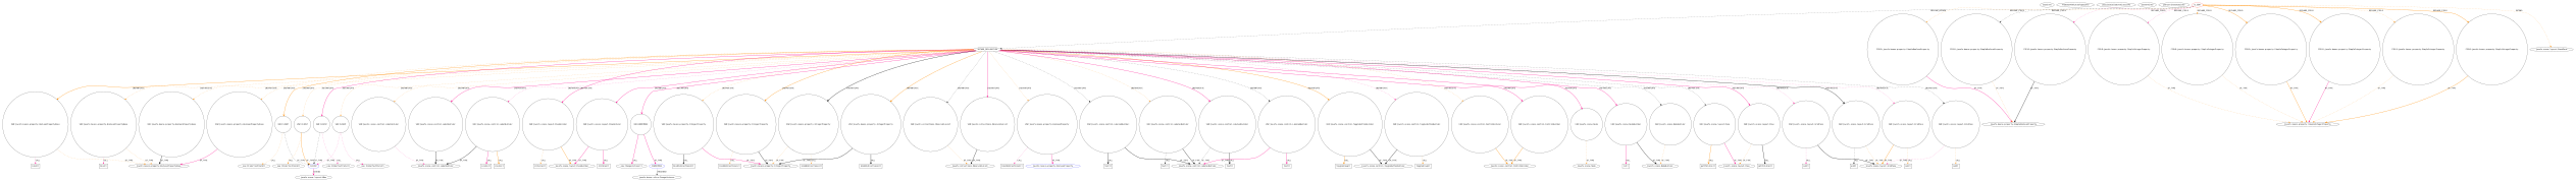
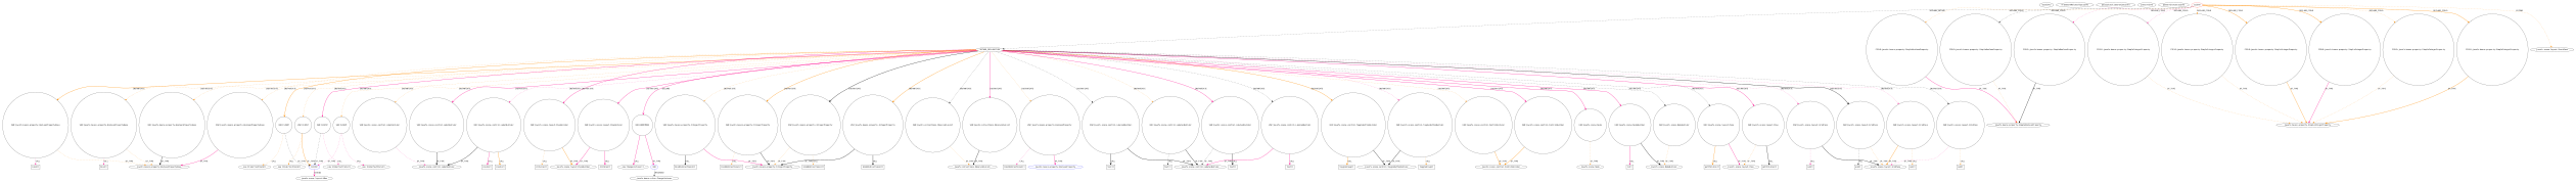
  digraph {
    fontname="JetBrains Mono"
    node [fontname="JetBrains Mono" isFrameworkType=false vertexType=VARIABLE_EXPRESION shape=circle]
    edge [arrowhead=vee color=darkorange fontname="JetBrains Mono" style=bold]
    baseInfo [category=pattern graphId=2590 isAnonymous=false possibleRelation=true isFrameworkType="" vertexType="" shape=""]
    frameworkRelatedTypesInfo [0="javafx.scene.layout.StackPane" isFrameworkType="" vertexType="" shape=""]
    possibleCollaborationsInfo [0="2590~INSTANTIATION-CLIENT_METHOD_DECLARATION-~javafx.scene.layout.StackPane ~javafx.beans.value.ChangeListener ~false~true" 1="2590~INSTANTIATION-CLIENT_METHOD_DECLARATION-INSTANTIATION-CLIENT_METHOD_DECLARATION-INSTANTIATION-CLIENT_METHOD_DECLARATION-INSTANTIATION-CLIENT_METHOD_DECLARATION-~javafx.scene.layout.StackPane ~javafx.scene.layout.HBox ~false~false" isFrameworkType="" vertexType="" shape=""]
    patternInfo [frequency=2.0 patternRootClient=0 isFrameworkType="" vertexType="" shape=""]
    patternInstancesInfo [0="SaiPradeepDandem-javafx2-gradient-builder~/SaiPradeepDandem-javafx2-gradient-builder/javafx2-gradient-builder-master/src/main/java/com/javafx/gradientbuilder/application/RadialSettingsLayout.java~RadialSettingsLayout~1170" 1="SaiPradeepDandem-javafx2-gradient-builder~/SaiPradeepDandem-javafx2-gradient-builder/javafx2-gradient-builder-master/src/main/java/com/javafx/gradientbuilder/application/LinearSettingsLayout.java~LinearSettingsLayout~1172" isFrameworkType="" vertexType="" shape=""]
    n6 [label="new SliderTextField()" vertexType=CONSTRUCTOR_CALL shape=""]
    n7 [label="VAR:CLIENT"]
    n8 [color=blue label=CLIENT vertexType=REFERENCE_CLIENT_CLASS_DECLARATION shape=""]
    n9 [label="javafx.scene.layout.HBox" vertexType=FRAMEWORK_CLASS_TYPE shape=""]
    n10 [label=METHOD_DECLARATION shape=ellipse vertexType=CLIENT_METHOD_DECLARATION]
    n11 [label="VAR:javafx.scene.NodeBuilder"]
    n12 [label="VAR:javafx.scene.NodeBuilder"]
    n13 [label="VAR:javafx.scene.layout.Pane"]
    n14 [label="VAR:javafx.scene.layout.Pane"]
    n15 [label="VAR:javafx.scene.layout.GridPane"]
    n16 [label="VAR:javafx.scene.layout.GridPane"]
    n17 [label="VAR:javafx.scene.layout.GridPane"]
    n18 [label="VAR:javafx.scene.layout.GridPane"]
    n19 [label="VAR:javafx.beans.property.BooleanPropertyBase"]
    n20 [label="VAR:javafx.beans.property.BooleanPropertyBase"]
    n21 [label="VAR:javafx.beans.property.BooleanPropertyBase"]
    n22 [label="VAR:javafx.beans.property.BooleanPropertyBase"]
    n23 [label="VAR:javafx.scene.control.LabelBuilder"]
    n24 [label="VAR:javafx.scene.control.LabelBuilder"]
    n25 [label="VAR:javafx.scene.control.LabelBuilder"]
    n26 [label="VAR:javafx.scene.layout.PaneBuilder"]
    n27 [label="VAR:javafx.scene.layout.PaneBuilder"]
    n28 [label="VAR:ANONYMOUS"]
    n29 [label="VAR:javafx.beans.property.IntegerProperty"]
    n30 [label="VAR:javafx.beans.property.IntegerProperty"]
    n31 [label="VAR:javafx.beans.property.IntegerProperty"]
    n32 [label="VAR:javafx.beans.property.IntegerProperty"]
    n33 [label="VAR:javafx.collections.ObservableList"]
    n34 [label="VAR:javafx.collections.ObservableList"]
    n35 [label="VAR:CLIENT"]
    n36 [label="VAR:CLIENT"]
    n37 [label="VAR:CLIENT"]
    n38 [label="VAR:javafx.beans.property.BooleanProperty"]
    n39 [label="VAR:javafx.scene.control.LabeledBuilder"]
    n40 [label="VAR:javafx.scene.control.LabeledBuilder"]
    n41 [label="VAR:javafx.scene.control.LabeledBuilder"]
    n42 [label="VAR:javafx.scene.control.ToggleButtonBuilder"]
    n43 [label="VAR:javafx.scene.control.ToggleButtonBuilder"]
    n44 [label="VAR:javafx.scene.control.LabeledBuilder"]
    n45 [label="VAR:javafx.scene.control.ControlBuilder"]
    n46 [label="VAR:javafx.scene.control.ControlBuilder"]
    n47 [label="VAR:javafx.scene.Node"]
    n48 [label="javafx.scene.NodeBuilder" vertexType=FRAMEWORK_CLASS_TYPE shape=""]
    n49 [label="id()" shape=box vertexType=INSIDE_CALL]
    n50 [label="javafx.scene.layout.Pane" vertexType=FRAMEWORK_CLASS_TYPE shape=""]
    n51 [label="getChildren()" shape=box vertexType=INSIDE_CALL]
    n52 [label="getChildren()" shape=box vertexType=INSIDE_CALL]
    n53 [label="add()" shape=box vertexType=INSIDE_CALL]
    n54 [label="javafx.scene.layout.GridPane" vertexType=FRAMEWORK_CLASS_TYPE shape=""]
    n55 [label="add()" shape=box vertexType=INSIDE_CALL]
    n56 [label="add()" shape=box vertexType=INSIDE_CALL]
    n57 [label="add()" shape=box vertexType=INSIDE_CALL]
    n58 [label="javafx.beans.property.BooleanPropertyBase" vertexType=FRAMEWORK_CLASS_TYPE shape=""]
    n59 [label="bind()" shape=box vertexType=INSIDE_CALL]
    n60 [label="bind()" shape=box vertexType=INSIDE_CALL]
    n61 [label="javafx.scene.control.LabelBuilder" vertexType=FRAMEWORK_CLASS_TYPE shape=""]
    n62 [label="create()" shape=box vertexType=INSIDE_CALL]
    n63 [label="create()" shape=box vertexType=INSIDE_CALL]
    n64 [label="children()" shape=box vertexType=INSIDE_CALL]
    n65 [label="javafx.scene.layout.PaneBuilder" vertexType=FRAMEWORK_CLASS_TYPE shape=""]
    n66 [label="children()" shape=box vertexType=INSIDE_CALL]
-   n67 [color=blue label=ANONYMOUS vertexType=REFERENCE_ANONYMOUS_DECLARATION shape=""]
+   n67 [color=blue label=VAR vertexType=REFERENCE_ANONYMOUS_DECLARATION shape=""]
    n68 [label="new ChangeListener()" vertexType=CONSTRUCTOR_CALL shape=""]
    n69 [label="javafx.beans.property.IntegerProperty" vertexType=FRAMEWORK_CLASS_TYPE shape=""]
    n70 [label="bindBidirectional()" shape=box vertexType=INSIDE_CALL]
    n71 [label="bindBidirectional()" shape=box vertexType=INSIDE_CALL]
    n72 [label="bindBidirectional()" shape=box vertexType=INSIDE_CALL]
    n73 [label="bindBidirectional()" shape=box vertexType=INSIDE_CALL]
    n74 [label="javafx.collections.ObservableList" vertexType=FRAMEWORK_INTERFACE_TYPE shape=""]
    n75 [label="new SliderTextField()" vertexType=CONSTRUCTOR_CALL shape=""]
    n76 [label="new SliderTextField()" vertexType=CONSTRUCTOR_CALL shape=""]
    n77 [label="new SliderTextField()" vertexType=CONSTRUCTOR_CALL shape=""]
    n78 [label="bindBidirectional()" shape=box vertexType=INSIDE_CALL]
    n79 [color=blue label="javafx.beans.property.BooleanProperty" vertexType=FRAMEWORK_CLASS_TYPE shape=""]
    n80 [label="javafx.scene.control.LabeledBuilder" vertexType=FRAMEWORK_CLASS_TYPE shape=""]
    n81 [label="text()" shape=box vertexType=INSIDE_CALL]
    n82 [label="text()" shape=box vertexType=INSIDE_CALL]
    n83 [label="text()" shape=box vertexType=INSIDE_CALL]
    n84 [label="javafx.scene.control.ToggleButtonBuilder" vertexType=FRAMEWORK_CLASS_TYPE shape=""]
    n85 [label="toggleGroup()" shape=box vertexType=INSIDE_CALL]
    n86 [label="toggleGroup()" shape=box vertexType=INSIDE_CALL]
    n87 [label="text()" shape=box vertexType=INSIDE_CALL]
    n88 [label="javafx.scene.control.ControlBuilder" vertexType=FRAMEWORK_CLASS_TYPE shape=""]
    n89 [label="javafx.scene.Node" vertexType=FRAMEWORK_CLASS_TYPE shape=""]
    n90 [color=red label=CLIENT vertexType=ROOT_CLIENT_CLASS_DECLARATION shape=""]
    n91 [label="FIELD:javafx.beans.property.SimpleBooleanProperty" vertexType=FIELD_DECLARATION]
    n92 [label="FIELD:javafx.beans.property.SimpleBooleanProperty" vertexType=FIELD_DECLARATION]
    n93 [label="FIELD:javafx.beans.property.SimpleBooleanProperty" vertexType=FIELD_DECLARATION]
    n94 [label="FIELD:javafx.beans.property.SimpleIntegerProperty" vertexType=FIELD_DECLARATION]
    n95 [label="FIELD:javafx.beans.property.SimpleIntegerProperty" vertexType=FIELD_DECLARATION]
    n96 [label="FIELD:javafx.beans.property.SimpleIntegerProperty" vertexType=FIELD_DECLARATION]
    n97 [label="FIELD:javafx.beans.property.SimpleIntegerProperty" vertexType=FIELD_DECLARATION]
    n98 [label="FIELD:javafx.beans.property.SimpleIntegerProperty" vertexType=FIELD_DECLARATION]
    n99 [label="FIELD:javafx.beans.property.SimpleIntegerProperty" vertexType=FIELD_DECLARATION]
    n100 [label="javafx.scene.layout.StackPane" vertexType=FRAMEWORK_CLASS_TYPE shape=""]
    n101 [label="javafx.beans.property.SimpleBooleanProperty" vertexType=FRAMEWORK_CLASS_TYPE shape=""]
    n102 [label="javafx.beans.property.SimpleIntegerProperty" vertexType=FRAMEWORK_CLASS_TYPE shape=""]
    n103 [label="javafx.beans.value.ChangeListener" vertexType=FRAMEWORK_INTERFACE_TYPE shape=""]
    n7 -> n6 [arrowhead=diamond label=CALL style=dashed]
    n7 -> n8 [label=OF_TYPE]
    n8 -> n9 [color=deeppink label=EXTEND]
    n10 -> n7 [label=INSTANTIATE style=dashed]
    n10 -> n11 [arrowhead=diamond color=black label=INSTANTIATE style=dashed]
    n10 -> n12 [arrowhead=diamond color=deeppink label=INSTANTIATE]
    n10 -> n13 [color=black label=INSTANTIATE style=dashed]
    n10 -> n14 [color=deeppink label=INSTANTIATE]
    n10 -> n15 [arrowhead=diamond color=deeppink label=INSTANTIATE style=dashed]
    n10 -> n16 [color=black label=INSTANTIATE]
    n10 -> n17 [arrowhead=diamond color=black label=INSTANTIATE style=dashed]
    n10 -> n18 [color=deeppink label=INSTANTIATE style=dashed]
    n10 -> n19 [arrowhead=diamond label=INSTANTIATE style=dashed]
    n10 -> n20 [arrowhead=diamond label=INSTANTIATE style=dashed]
    n10 -> n21 [label=INSTANTIATE style=dashed]
    n10 -> n22 [label=INSTANTIATE]
    n10 -> n23 [color=deeppink label=INSTANTIATE]
    n10 -> n24 [label=INSTANTIATE style=dashed]
    n10 -> n25 [arrowhead=diamond color=deeppink label=INSTANTIATE style=dashed]
    n10 -> n26 [arrowhead=diamond color=deeppink label=INSTANTIATE]
    n10 -> n27 [arrowhead=diamond color=deeppink label=INSTANTIATE]
-   n10 -> n28 [color=deeppink label=INSTANTIATE]
+   n10 -> n28 [color=deeppink label=DECLARE]
    n10 -> n29 [label=INSTANTIATE style=dashed]
    n10 -> n30 [label=INSTANTIATE]
    n10 -> n31 [color=black label=INSTANTIATE]
    n10 -> n32 [label=INSTANTIATE]
    n10 -> n33 [arrowhead=diamond color=deeppink label=INSTANTIATE]
    n10 -> n34 [color=black label=INSTANTIATE style=dashed]
    n10 -> n35 [arrowhead=diamond color=deeppink label=INSTANTIATE]
    n10 -> n36 [label=INSTANTIATE style=dashed]
    n10 -> n37 [label=INSTANTIATE]
    n10 -> n38 [label=INSTANTIATE style=dashed]
    n10 -> n39 [arrowhead=diamond color=black label=INSTANTIATE style=dashed]
    n10 -> n40 [color=deeppink label=INSTANTIATE]
    n10 -> n41 [arrowhead=diamond color=black label=INSTANTIATE style=dashed]
    n10 -> n42 [arrowhead=diamond label=INSTANTIATE]
    n10 -> n43 [arrowhead=diamond color=deeppink label=INSTANTIATE style=dashed]
    n10 -> n44 [label=INSTANTIATE style=dashed]
    n10 -> n45 [color=deeppink label=INSTANTIATE]
    n10 -> n46 [label=INSTANTIATE style=dashed]
    n10 -> n47 [arrowhead=diamond color=deeppink label=INSTANTIATE]
    n11 -> n48 [label=OF_TYPE style=dashed]
    n12 -> n48 [color=black label=OF_TYPE]
    n12 -> n49 [arrowhead=diamond color=deeppink label=CALL]
    n13 -> n50 [arrowhead=diamond color=deeppink label=OF_TYPE]
    n13 -> n51 [label=CALL]
    n14 -> n50 [arrowhead=diamond label=OF_TYPE style=dashed]
    n14 -> n52 [arrowhead=diamond color=black label=CALL]
    n15 -> n53 [arrowhead=diamond color=deeppink label=CALL style=dashed]
    n15 -> n54 [arrowhead=diamond color=black label=OF_TYPE]
    n16 -> n54 [label=OF_TYPE style=dashed]
    n16 -> n55 [arrowhead=diamond color=black label=CALL style=dashed]
    n17 -> n54 [color=deeppink label=OF_TYPE style=dashed]
    n17 -> n56 [label=CALL style=dashed]
    n18 -> n54 [arrowhead=diamond label=OF_TYPE]
    n18 -> n57 [label=CALL style=dashed]
    n19 -> n58 [label=OF_TYPE style=dashed]
    n19 -> n59 [arrowhead=diamond color=deeppink label=CALL style=dashed]
    n20 -> n58 [color=black label=OF_TYPE]
    n21 -> n58 [color=deeppink label=OF_TYPE]
    n22 -> n58 [arrowhead=diamond label=OF_TYPE style=dashed]
    n22 -> n60 [arrowhead=diamond color=deeppink label=CALL style=dashed]
    n23 -> n61 [color=black label=OF_TYPE]
    n24 -> n61 [color=deeppink label=OF_TYPE style=dashed]
    n25 -> n61 [arrowhead=diamond color=black label=OF_TYPE]
    n25 -> n62 [arrowhead=diamond label=CALL]
    n25 -> n63 [color=deeppink label=CALL]
    n26 -> n64 [label=CALL style=dashed]
    n26 -> n65 [label=OF_TYPE]
    n27 -> n65 [color=deeppink label=OF_TYPE]
    n27 -> n66 [color=deeppink label=CALL]
    n28 -> n67 [arrowhead=diamond color=deeppink label=OF_TYPE]
    n28 -> n68 [color=deeppink label=CALL]
    n29 -> n69 [color=deeppink label=OF_TYPE]
    n29 -> n70 [arrowhead=diamond color=black label=CALL]
    n30 -> n69 [color=black label=OF_TYPE]
    n30 -> n71 [label=CALL style=dashed]
    n31 -> n69 [label=OF_TYPE style=dashed]
    n31 -> n72 [label=CALL style=dashed]
    n32 -> n69 [arrowhead=diamond color=black label=OF_TYPE]
    n32 -> n73 [arrowhead=diamond color=black label=CALL]
    n33 -> n74 [arrowhead=diamond color=black label=OF_TYPE]
    n34 -> n74 [arrowhead=diamond label=OF_TYPE style=dashed]
    n35 -> n8 [arrowhead=diamond color=black label=OF_TYPE style=dashed]
    n35 -> n75 [color=deeppink label=CALL style=dashed]
    n36 -> n8 [arrowhead=diamond color=deeppink label=OF_TYPE style=dashed]
    n36 -> n76 [arrowhead=diamond color=deeppink label=CALL style=dashed]
    n37 -> n8 [color=black label=OF_TYPE style=dashed]
    n37 -> n77 [label=CALL style=dashed]
    n38 -> n78 [color=deeppink label=CALL style=dashed]
    n38 -> n79 [color=deeppink label=OF_TYPE]
    n39 -> n80 [color=black label=OF_TYPE]
    n39 -> n81 [color=black label=CALL]
    n40 -> n80 [color=black label=OF_TYPE style=dashed]
    n40 -> n82 [color=black label=CALL]
    n41 -> n80 [arrowhead=diamond color=deeppink label=OF_TYPE]
    n41 -> n83 [color=deeppink label=CALL]
    n42 -> n84 [arrowhead=diamond color=black label=OF_TYPE]
    n42 -> n85 [arrowhead=diamond label=CALL]
    n43 -> n84 [arrowhead=diamond color=black label=OF_TYPE]
    n43 -> n86 [arrowhead=diamond label=CALL style=dashed]
    n44 -> n80 [arrowhead=diamond color=black label=OF_TYPE]
    n44 -> n87 [arrowhead=diamond color=black label=CALL style=dashed]
    n45 -> n88 [label=OF_TYPE]
    n46 -> n88 [label=OF_TYPE]
    n47 -> n89 [label=OF_TYPE style=dashed]
    n67 -> n103 [color=black label=IMPLEMENT style=dashed]
    n90 -> n10 [color=black label=DECLARE_METHOD style=dashed]
    n90 -> n91 [arrowhead=diamond color=deeppink label=DECLARE_FIELD style=dashed]
    n90 -> n92 [label=DECLARE_FIELD style=dashed]
    n90 -> n93 [color=black label=DECLARE_FIELD style=dashed]
    n90 -> n94 [arrowhead=diamond label=DECLARE_FIELD]
    n90 -> n95 [color=deeppink label=DECLARE_FIELD style=dashed]
    n90 -> n96 [arrowhead=diamond label=DECLARE_FIELD style=dashed]
    n90 -> n97 [arrowhead=diamond label=DECLARE_FIELD]
    n90 -> n98 [label=DECLARE_FIELD]
    n90 -> n99 [arrowhead=diamond label=DECLARE_FIELD style=dashed]
    n90 -> n100 [arrowhead=diamond label=EXTEND style=dashed]
    n91 -> n101 [arrowhead=diamond color=black label=OF_TYPE]
    n92 -> n101 [color=deeppink label=OF_TYPE]
    n93 -> n101 [arrowhead=diamond label=OF_TYPE style=dashed]
    n94 -> n102 [label=OF_TYPE]
    n95 -> n102 [label=OF_TYPE style=dashed]
    n96 -> n102 [arrowhead=diamond label=OF_TYPE style=dashed]
    n97 -> n102 [arrowhead=diamond label=OF_TYPE]
    n98 -> n102 [arrowhead=diamond color=deeppink label=OF_TYPE]
    n99 -> n102 [arrowhead=diamond label=OF_TYPE style=dashed]
  }
